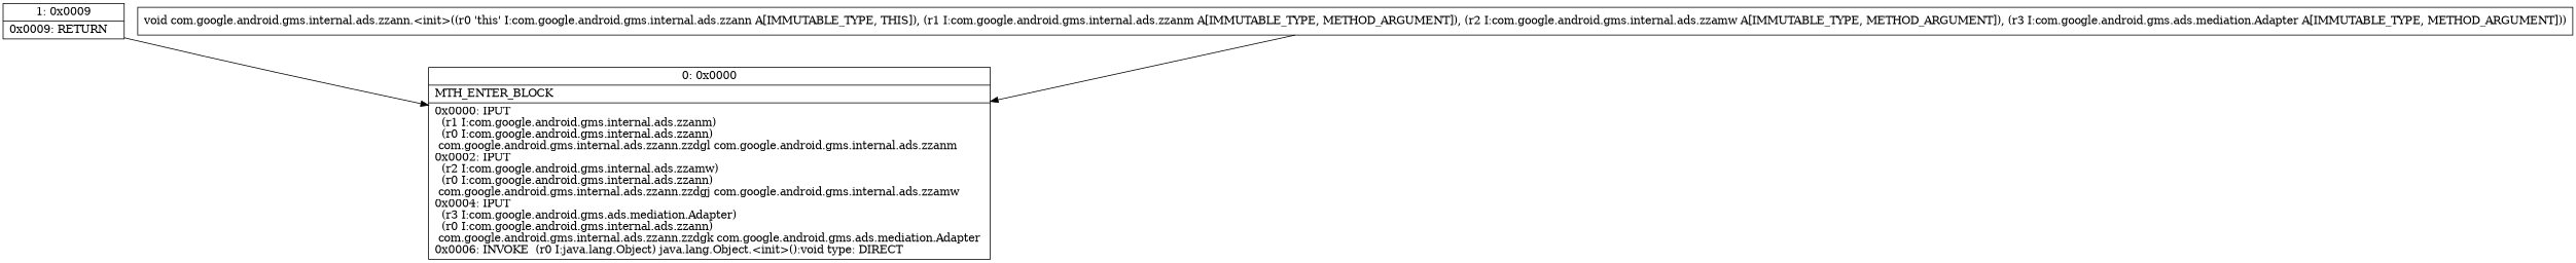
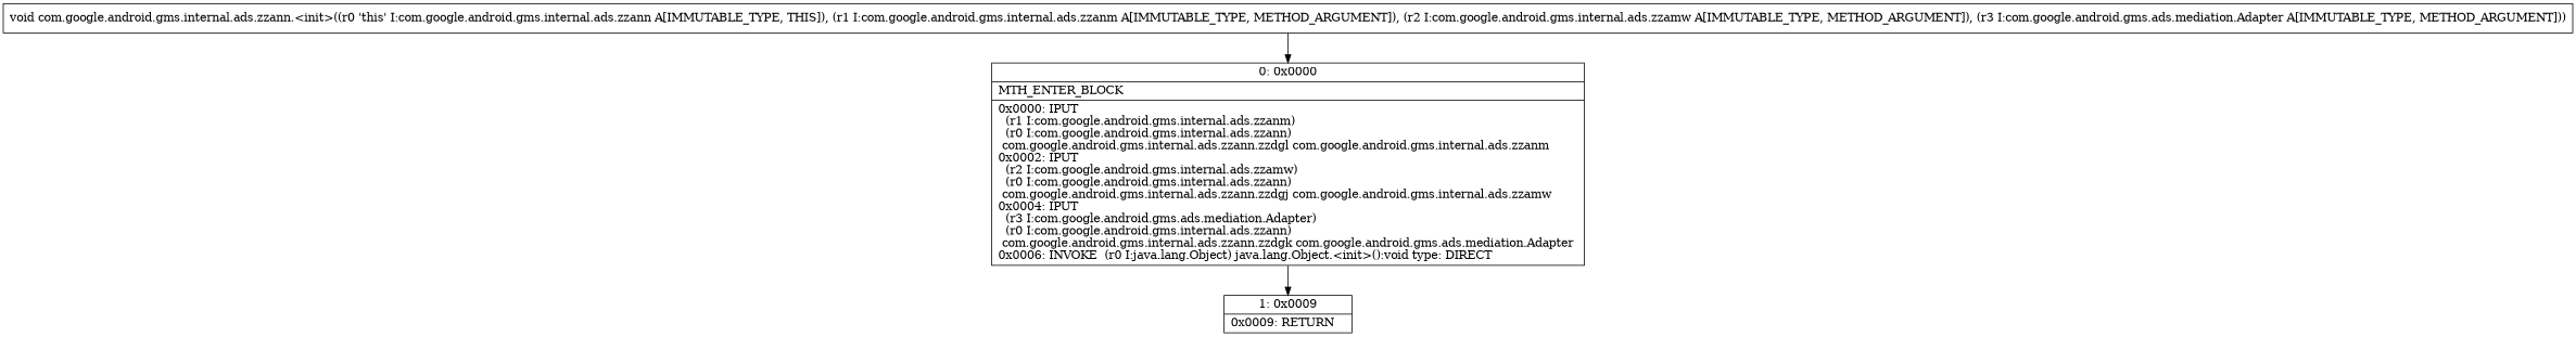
  digraph {
    node [shape=record]
    n1 [label="{0\:\ 0x0000|MTH_ENTER_BLOCK\l|0x0000: IPUT  \l  (r1 I:com.google.android.gms.internal.ads.zzanm)\l  (r0 I:com.google.android.gms.internal.ads.zzann)\l com.google.android.gms.internal.ads.zzann.zzdgl com.google.android.gms.internal.ads.zzanm \l0x0002: IPUT  \l  (r2 I:com.google.android.gms.internal.ads.zzamw)\l  (r0 I:com.google.android.gms.internal.ads.zzann)\l com.google.android.gms.internal.ads.zzann.zzdgj com.google.android.gms.internal.ads.zzamw \l0x0004: IPUT  \l  (r3 I:com.google.android.gms.ads.mediation.Adapter)\l  (r0 I:com.google.android.gms.internal.ads.zzann)\l com.google.android.gms.internal.ads.zzann.zzdgk com.google.android.gms.ads.mediation.Adapter \l0x0006: INVOKE  (r0 I:java.lang.Object) java.lang.Object.\<init\>():void type: DIRECT \l}"]
    n2 [label="{1\:\ 0x0009|0x0009: RETURN   \l}"]
    n3 [label="{void com.google.android.gms.internal.ads.zzann.\<init\>((r0 'this' I:com.google.android.gms.internal.ads.zzann A[IMMUTABLE_TYPE, THIS]), (r1 I:com.google.android.gms.internal.ads.zzanm A[IMMUTABLE_TYPE, METHOD_ARGUMENT]), (r2 I:com.google.android.gms.internal.ads.zzamw A[IMMUTABLE_TYPE, METHOD_ARGUMENT]), (r3 I:com.google.android.gms.ads.mediation.Adapter A[IMMUTABLE_TYPE, METHOD_ARGUMENT])) }"]
-   n2 -> n1
+   n1 -> n2
    n3 -> n1
  }
